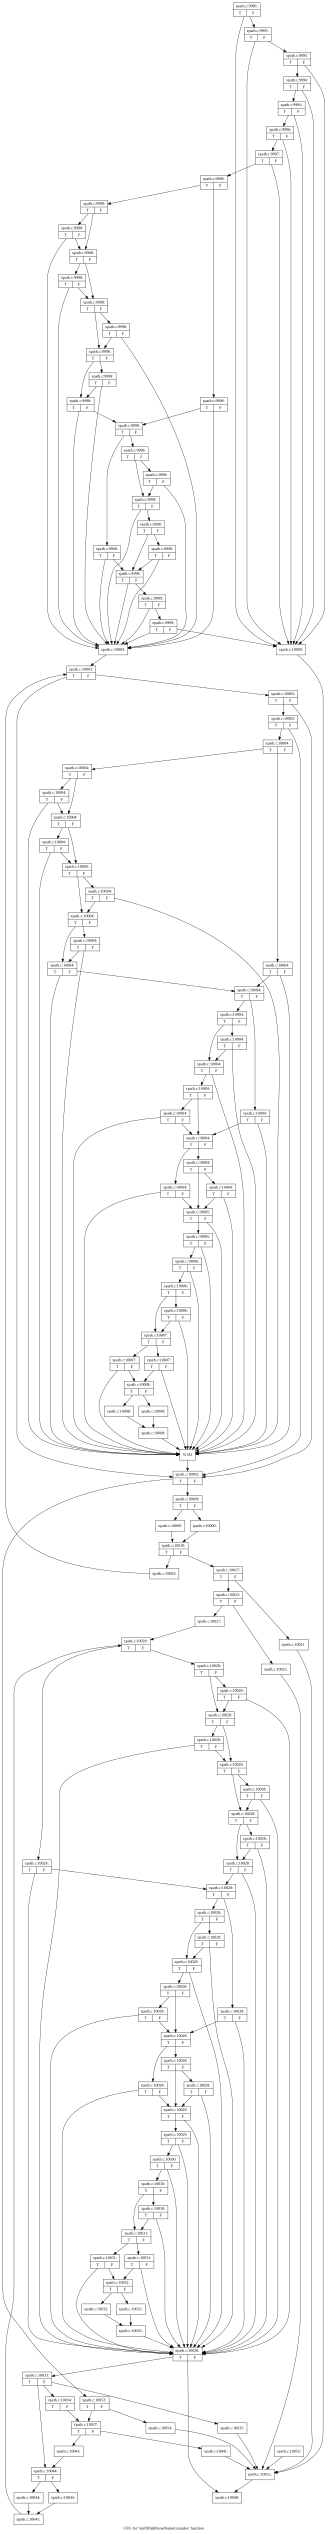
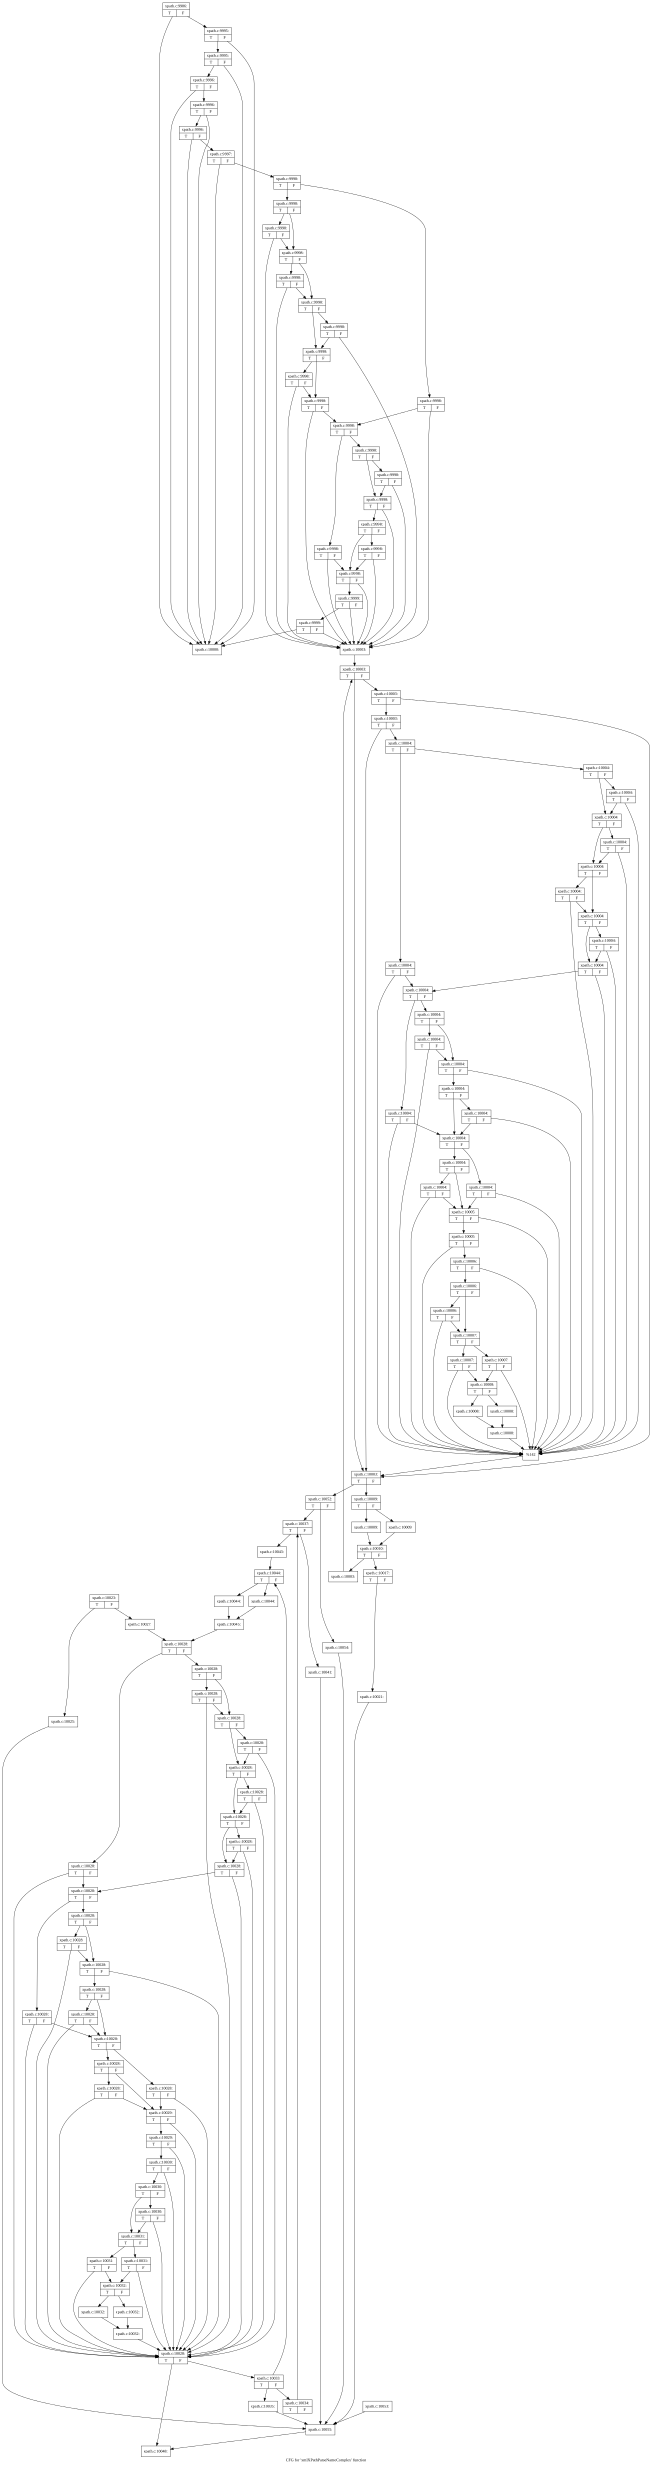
  digraph {
    fontname="Liberation Serif"
    label="CFG for 'xmlXPathParseNameComplex' function"
    node [fontname="Liberation Serif" shape=record]
    edge [fontname="Liberation Serif"]
    n1 [label="{xpath.c:9986:|{<s0>T|<s1>F}}"]
    n2 [label="{xpath.c:10000:}"]
    n3 [label="{xpath.c:9995:|{<s0>T|<s1>F}}"]
    n4 [label="{xpath.c:10055:}"]
    n5 [label="{xpath.c:9995:|{<s0>T|<s1>F}}"]
    n6 [label="{xpath.c:10048:}"]
    n7 [label="{xpath.c:9996:|{<s0>T|<s1>F}}"]
    n8 [label="{xpath.c:9996:|{<s0>T|<s1>F}}"]
    n9 [label="{xpath.c:9996:|{<s0>T|<s1>F}}"]
    n10 [label="{xpath.c:9997:|{<s0>T|<s1>F}}"]
    n11 [label="{xpath.c:9998:|{<s0>T|<s1>F}}"]
    n12 [label="{xpath.c:9998:|{<s0>T|<s1>F}}"]
    n13 [label="{xpath.c:9998:|{<s0>T|<s1>F}}"]
    n14 [label="{xpath.c:9998:|{<s0>T|<s1>F}}"]
    n15 [label="{xpath.c:9998:|{<s0>T|<s1>F}}"]
    n16 [label="{xpath.c:10003:}"]
    n17 [label="{xpath.c:9998:|{<s0>T|<s1>F}}"]
    n18 [label="{xpath.c:9998:|{<s0>T|<s1>F}}"]
    n19 [label="{xpath.c:9998:|{<s0>T|<s1>F}}"]
    n20 [label="{xpath.c:10003:|{<s0>T|<s1>F}}"]
    n21 [label="{xpath.c:9998:|{<s0>T|<s1>F}}"]
    n22 [label="{xpath.c:9998:|{<s0>T|<s1>F}}"]
    n23 [label="{xpath.c:9998:|{<s0>T|<s1>F}}"]
    n24 [label="{xpath.c:9998:|{<s0>T|<s1>F}}"]
    n25 [label="{xpath.c:10003:|{<s0>T|<s1>F}}"]
    n26 [label="{xpath.c:10003:|{<s0>T|<s1>F}}"]
    n27 [label="{xpath.c:9998:|{<s0>T|<s1>F}}"]
    n28 [label="{xpath.c:9998:|{<s0>T|<s1>F}}"]
    n29 [label="{xpath.c:9998:|{<s0>T|<s1>F}}"]
    n30 [label="{xpath.c:9998:|{<s0>T|<s1>F}}"]
    n31 [label="{xpath.c:9998:|{<s0>T|<s1>F}}"]
    n32 [label="{xpath.c:9999:|{<s0>T|<s1>F}}"]
    n33 [label="{xpath.c:9998:|{<s0>T|<s1>F}}"]
    n34 [label="{xpath.c:9999:|{<s0>T|<s1>F}}"]
    n35 [label="{xpath.c:9998:|{<s0>T|<s1>F}}"]
    n36 [label="{xpath.c:10003:|{<s0>T|<s1>F}}"]
    n37 [label="{xpath.c:10009:|{<s0>T|<s1>F}}"]
    n38 [label="{xpath.c:10052:|{<s0>T|<s1>F}}"]
    n39 [label="{xpath.c:10004:|{<s0>T|<s1>F}}"]
    n40 [label="{xpath.c:10009:}"]
    n41 [label="{xpath.c:10009:}"]
    n42 [label="{xpath.c:10054:}"]
    n43 [label="{xpath.c:10037:|{<s0>T|<s1>F}}"]
    n44 [label="{xpath.c:10004:|{<s0>T|<s1>F}}"]
    n45 [label="{xpath.c:10004:|{<s0>T|<s1>F}}"]
    n46 [label="{xpath.c:10004:|{<s0>T|<s1>F}}"]
    n47 [label="{xpath.c:10004:|{<s0>T|<s1>F}}"]
    n48 [label="{%142}"]
    n49 [label="{xpath.c:10004:|{<s0>T|<s1>F}}"]
    n50 [label="{xpath.c:10004:|{<s0>T|<s1>F}}"]
    n51 [label="{xpath.c:10004:|{<s0>T|<s1>F}}"]
    n52 [label="{xpath.c:10004:|{<s0>T|<s1>F}}"]
    n53 [label="{xpath.c:10004:|{<s0>T|<s1>F}}"]
    n54 [label="{xpath.c:10004:|{<s0>T|<s1>F}}"]
    n55 [label="{xpath.c:10004:|{<s0>T|<s1>F}}"]
    n56 [label="{xpath.c:10004:|{<s0>T|<s1>F}}"]
    n57 [label="{xpath.c:10004:|{<s0>T|<s1>F}}"]
    n58 [label="{xpath.c:10004:|{<s0>T|<s1>F}}"]
    n59 [label="{xpath.c:10004:|{<s0>T|<s1>F}}"]
    n60 [label="{xpath.c:10004:|{<s0>T|<s1>F}}"]
    n61 [label="{xpath.c:10004:|{<s0>T|<s1>F}}"]
    n62 [label="{xpath.c:10004:|{<s0>T|<s1>F}}"]
    n63 [label="{xpath.c:10004:|{<s0>T|<s1>F}}"]
    n64 [label="{xpath.c:10004:|{<s0>T|<s1>F}}"]
    n65 [label="{xpath.c:10005:|{<s0>T|<s1>F}}"]
    n66 [label="{xpath.c:10004:|{<s0>T|<s1>F}}"]
    n67 [label="{xpath.c:10005:|{<s0>T|<s1>F}}"]
    n68 [label="{xpath.c:10006:|{<s0>T|<s1>F}}"]
    n69 [label="{xpath.c:10006:|{<s0>T|<s1>F}}"]
    n70 [label="{xpath.c:10006:|{<s0>T|<s1>F}}"]
    n71 [label="{xpath.c:10007:|{<s0>T|<s1>F}}"]
    n72 [label="{xpath.c:10007:|{<s0>T|<s1>F}}"]
    n73 [label="{xpath.c:10007:|{<s0>T|<s1>F}}"]
    n74 [label="{xpath.c:10008:|{<s0>T|<s1>F}}"]
    n75 [label="{xpath.c:10008:}"]
    n76 [label="{xpath.c:10008:}"]
    n77 [label="{xpath.c:10008:}"]
    n78 [label="{xpath.c:10010:|{<s0>T|<s1>F}}"]
    n79 [label="{xpath.c:10053:}"]
    n80 [label="{xpath.c:10017:|{<s0>T|<s1>F}}"]
    n81 [label="{xpath.c:10003:}"]
    n82 [label="{xpath.c:10021:}"]
    n83 [label="{xpath.c:10023:|{<s0>T|<s1>F}}"]
    n84 [label="{xpath.c:10025:}"]
    n85 [label="{xpath.c:10027:}"]
    n86 [label="{xpath.c:10028:|{<s0>T|<s1>F}}"]
    n87 [label="{xpath.c:10028:|{<s0>T|<s1>F}}"]
    n88 [label="{xpath.c:10028:|{<s0>T|<s1>F}}"]
    n89 [label="{xpath.c:10028:|{<s0>T|<s1>F}}"]
    n90 [label="{xpath.c:10028:|{<s0>T|<s1>F}}"]
    n91 [label="{xpath.c:10028:|{<s0>T|<s1>F}}"]
    n92 [label="{xpath.c:10028:|{<s0>T|<s1>F}}"]
    n93 [label="{xpath.c:10028:|{<s0>T|<s1>F}}"]
    n94 [label="{xpath.c:10028:|{<s0>T|<s1>F}}"]
    n95 [label="{xpath.c:10033:|{<s0>T|<s1>F}}"]
    n96 [label="{xpath.c:10028:|{<s0>T|<s1>F}}"]
    n97 [label="{xpath.c:10028:|{<s0>T|<s1>F}}"]
    n98 [label="{xpath.c:10028:|{<s0>T|<s1>F}}"]
    n99 [label="{xpath.c:10028:|{<s0>T|<s1>F}}"]
    n100 [label="{xpath.c:10034:|{<s0>T|<s1>F}}"]
    n101 [label="{xpath.c:10044:|{<s0>T|<s1>F}}"]
    n102 [label="{xpath.c:10035:}"]
    n103 [label="{xpath.c:10028:|{<s0>T|<s1>F}}"]
    n104 [label="{xpath.c:10028:|{<s0>T|<s1>F}}"]
    n105 [label="{xpath.c:10028:|{<s0>T|<s1>F}}"]
    n106 [label="{xpath.c:10028:|{<s0>T|<s1>F}}"]
    n107 [label="{xpath.c:10028:|{<s0>T|<s1>F}}"]
    n108 [label="{xpath.c:10028:|{<s0>T|<s1>F}}"]
    n109 [label="{xpath.c:10028:|{<s0>T|<s1>F}}"]
    n110 [label="{xpath.c:10028:|{<s0>T|<s1>F}}"]
    n111 [label="{xpath.c:10028:|{<s0>T|<s1>F}}"]
    n112 [label="{xpath.c:10029:|{<s0>T|<s1>F}}"]
    n113 [label="{xpath.c:10028:|{<s0>T|<s1>F}}"]
    n114 [label="{xpath.c:10029:|{<s0>T|<s1>F}}"]
    n115 [label="{xpath.c:10030:|{<s0>T|<s1>F}}"]
    n116 [label="{xpath.c:10030:|{<s0>T|<s1>F}}"]
    n117 [label="{xpath.c:10030:|{<s0>T|<s1>F}}"]
    n118 [label="{xpath.c:10031:|{<s0>T|<s1>F}}"]
    n119 [label="{xpath.c:10031:|{<s0>T|<s1>F}}"]
    n120 [label="{xpath.c:10031:|{<s0>T|<s1>F}}"]
    n121 [label="{xpath.c:10032:|{<s0>T|<s1>F}}"]
    n122 [label="{xpath.c:10032:}"]
    n123 [label="{xpath.c:10032:}"]
    n124 [label="{xpath.c:10032:}"]
    n125 [label="{xpath.c:10044:}"]
    n126 [label="{xpath.c:10044:}"]
    n127 [label="{xpath.c:10041:}"]
    n128 [label="{xpath.c:10043:}"]
    n129 [label="{xpath.c:10045:}"]
    n1 -> n2
    n1 -> n3
-   n2 -> n4
    n3 -> n2
    n3 -> n5
    n4 -> n6
    n5 -> n2
    n5 -> n7
    n7 -> n2
    n7 -> n8
    n8 -> n2
    n8 -> n9
    n9 -> n2
    n9 -> n10
    n10 -> n2
    n10 -> n11
    n11 -> n12
    n11 -> n13
    n12 -> n14
    n12 -> n15
    n13 -> n16
    n13 -> n17
    n14 -> n15
    n14 -> n16
    n15 -> n18
    n15 -> n19
    n16 -> n20
    n17 -> n21
    n17 -> n22
    n18 -> n16
    n18 -> n19
    n19 -> n23
    n19 -> n24
    n20 -> n25
    n20 -> n26
    n21 -> n16
    n21 -> n29
    n22 -> n30
    n22 -> n31
    n23 -> n16
    n23 -> n24
    n24 -> n27
    n24 -> n28
    n25 -> n26
    n25 -> n36
    n26 -> n37
    n26 -> n38
    n27 -> n16
    n27 -> n28
    n28 -> n16
    n28 -> n17
    n29 -> n16
    n29 -> n32
    n30 -> n16
    n30 -> n31
    n31 -> n16
    n31 -> n33
    n32 -> n16
    n32 -> n34
    n33 -> n29
    n33 -> n35
    n34 -> n2
    n34 -> n16
    n35 -> n16
    n35 -> n29
    n36 -> n26
    n36 -> n39
    n37 -> n40
    n37 -> n41
    n38 -> n42
    n38 -> n43
    n39 -> n44
    n39 -> n45
    n40 -> n78
    n41 -> n78
    n42 -> n4
    n43 -> n127
    n43 -> n128
    n44 -> n46
    n44 -> n47
    n45 -> n48
    n45 -> n49
    n46 -> n47
    n46 -> n48
    n47 -> n50
    n47 -> n51
    n48 -> n26
    n49 -> n52
    n49 -> n53
    n50 -> n48
    n50 -> n51
    n51 -> n54
    n51 -> n55
    n52 -> n48
    n52 -> n58
    n53 -> n59
    n53 -> n60
    n54 -> n48
    n54 -> n55
    n55 -> n56
    n55 -> n57
    n56 -> n48
    n56 -> n57
    n57 -> n48
    n57 -> n49
    n58 -> n61
    n58 -> n62
    n59 -> n48
    n59 -> n60
    n60 -> n48
    n60 -> n63
    n61 -> n64
    n61 -> n65
    n62 -> n48
    n62 -> n65
    n63 -> n58
    n63 -> n66
    n64 -> n48
    n64 -> n65
    n65 -> n48
    n65 -> n67
    n66 -> n48
    n66 -> n58
    n67 -> n48
    n67 -> n68
    n68 -> n48
    n68 -> n69
    n69 -> n70
    n69 -> n71
    n70 -> n48
    n70 -> n71
    n71 -> n72
    n71 -> n73
    n72 -> n48
    n72 -> n74
    n73 -> n48
    n73 -> n74
    n74 -> n75
    n74 -> n76
    n75 -> n77
    n76 -> n77
    n77 -> n48
    n78 -> n80
    n78 -> n81
    n79 -> n4
    n80 -> n82
-   n80 -> n83
    n81 -> n20
    n82 -> n4
    n83 -> n84
    n83 -> n85
    n84 -> n4
    n85 -> n86
    n86 -> n87
    n86 -> n88
    n87 -> n89
    n87 -> n90
    n88 -> n91
    n88 -> n92
    n89 -> n90
    n89 -> n91
    n90 -> n93
    n90 -> n94
    n91 -> n6
    n91 -> n95
    n92 -> n96
    n92 -> n97
    n93 -> n91
    n93 -> n94
    n94 -> n98
    n94 -> n99
    n95 -> n100
    n95 -> n101
    n95 -> n102
    n96 -> n91
    n96 -> n105
    n97 -> n106
    n97 -> n107
    n98 -> n91
    n98 -> n99
    n99 -> n103
    n99 -> n104
    n100 -> n43
    n101 -> n125
    n101 -> n126
    n102 -> n4
    n103 -> n91
    n103 -> n104
    n104 -> n91
    n104 -> n92
    n105 -> n108
    n105 -> n109
    n106 -> n91
    n106 -> n107
    n107 -> n91
    n107 -> n110
    n108 -> n111
    n108 -> n112
    n109 -> n91
    n109 -> n112
    n110 -> n105
    n110 -> n113
    n111 -> n91
    n111 -> n112
    n112 -> n91
    n112 -> n114
    n113 -> n91
    n113 -> n105
    n114 -> n91
    n114 -> n115
    n115 -> n91
    n115 -> n116
    n116 -> n117
    n116 -> n118
    n117 -> n91
    n117 -> n118
    n118 -> n119
    n118 -> n120
    n119 -> n91
    n119 -> n121
    n120 -> n91
    n120 -> n121
    n121 -> n122
    n121 -> n123
    n122 -> n124
    n123 -> n124
    n124 -> n91
    n125 -> n129
    n126 -> n129
    n127 -> n4
    n128 -> n101
    n129 -> n86
  }
